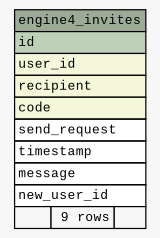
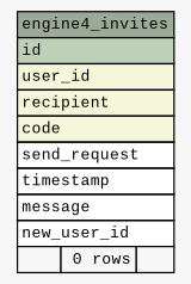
  digraph {
    bgcolor="#f7f7f7"
    fontname="Liberation Mono"
    fontsize=11
    nodesep=0.18
    rankdir=RL
    ranksep=0.46
-   n1 [fontname="Liberation Mono" fontsize=11 label=<     <TABLE BORDER="0" CELLBORDER="1" CELLSPACING="0" BGCOLOR="#ffffff">       <TR><TD COLSPAN="3" BGCOLOR="#9bab96" ALIGN="CENTER">engine4_invites</TD></TR>       <TR><TD PORT="id" COLSPAN="3" BGCOLOR="#bed1b8" ALIGN="LEFT">id</TD></TR>       <TR><TD PORT="user_id" COLSPAN="3" BGCOLOR="#f4f7da" ALIGN="LEFT">user_id</TD></TR>       <TR><TD PORT="recipient" COLSPAN="3" BGCOLOR="#f4f7da" ALIGN="LEFT">recipient</TD></TR>       <TR><TD PORT="code" COLSPAN="3" BGCOLOR="#f4f7da" ALIGN="LEFT">code</TD></TR>       <TR><TD PORT="send_request" COLSPAN="3" ALIGN="LEFT">send_request</TD></TR>       <TR><TD PORT="timestamp" COLSPAN="3" ALIGN="LEFT">timestamp</TD></TR>       <TR><TD PORT="message" COLSPAN="3" ALIGN="LEFT">message</TD></TR>       <TR><TD PORT="new_user_id" COLSPAN="3" ALIGN="LEFT">new_user_id</TD></TR>       <TR><TD ALIGN="LEFT" BGCOLOR="#f7f7f7">  </TD><TD ALIGN="RIGHT" BGCOLOR="#f7f7f7">9 rows</TD><TD ALIGN="RIGHT" BGCOLOR="#f7f7f7">  </TD></TR>     </TABLE>> shape=plaintext]
+   n1 [fontname="Liberation Mono" fontsize=11 label=<     <TABLE BORDER="0" CELLBORDER="1" CELLSPACING="0" BGCOLOR="#ffffff">       <TR><TD COLSPAN="3" BGCOLOR="#9bab96" ALIGN="CENTER">engine4_invites</TD></TR>       <TR><TD PORT="id" COLSPAN="3" BGCOLOR="#bed1b8" ALIGN="LEFT">id</TD></TR>       <TR><TD PORT="user_id" COLSPAN="3" BGCOLOR="#f4f7da" ALIGN="LEFT">user_id</TD></TR>       <TR><TD PORT="recipient" COLSPAN="3" BGCOLOR="#f4f7da" ALIGN="LEFT">recipient</TD></TR>       <TR><TD PORT="code" COLSPAN="3" BGCOLOR="#f4f7da" ALIGN="LEFT">code</TD></TR>       <TR><TD PORT="send_request" COLSPAN="3" ALIGN="LEFT">send_request</TD></TR>       <TR><TD PORT="timestamp" COLSPAN="3" ALIGN="LEFT">timestamp</TD></TR>       <TR><TD PORT="message" COLSPAN="3" ALIGN="LEFT">message</TD></TR>       <TR><TD PORT="new_user_id" COLSPAN="3" ALIGN="LEFT">new_user_id</TD></TR>       <TR><TD ALIGN="LEFT" BGCOLOR="#f7f7f7">  </TD><TD ALIGN="RIGHT" BGCOLOR="#f7f7f7">0 rows</TD><TD ALIGN="RIGHT" BGCOLOR="#f7f7f7">  </TD></TR>     </TABLE>> shape=plaintext]
  }
